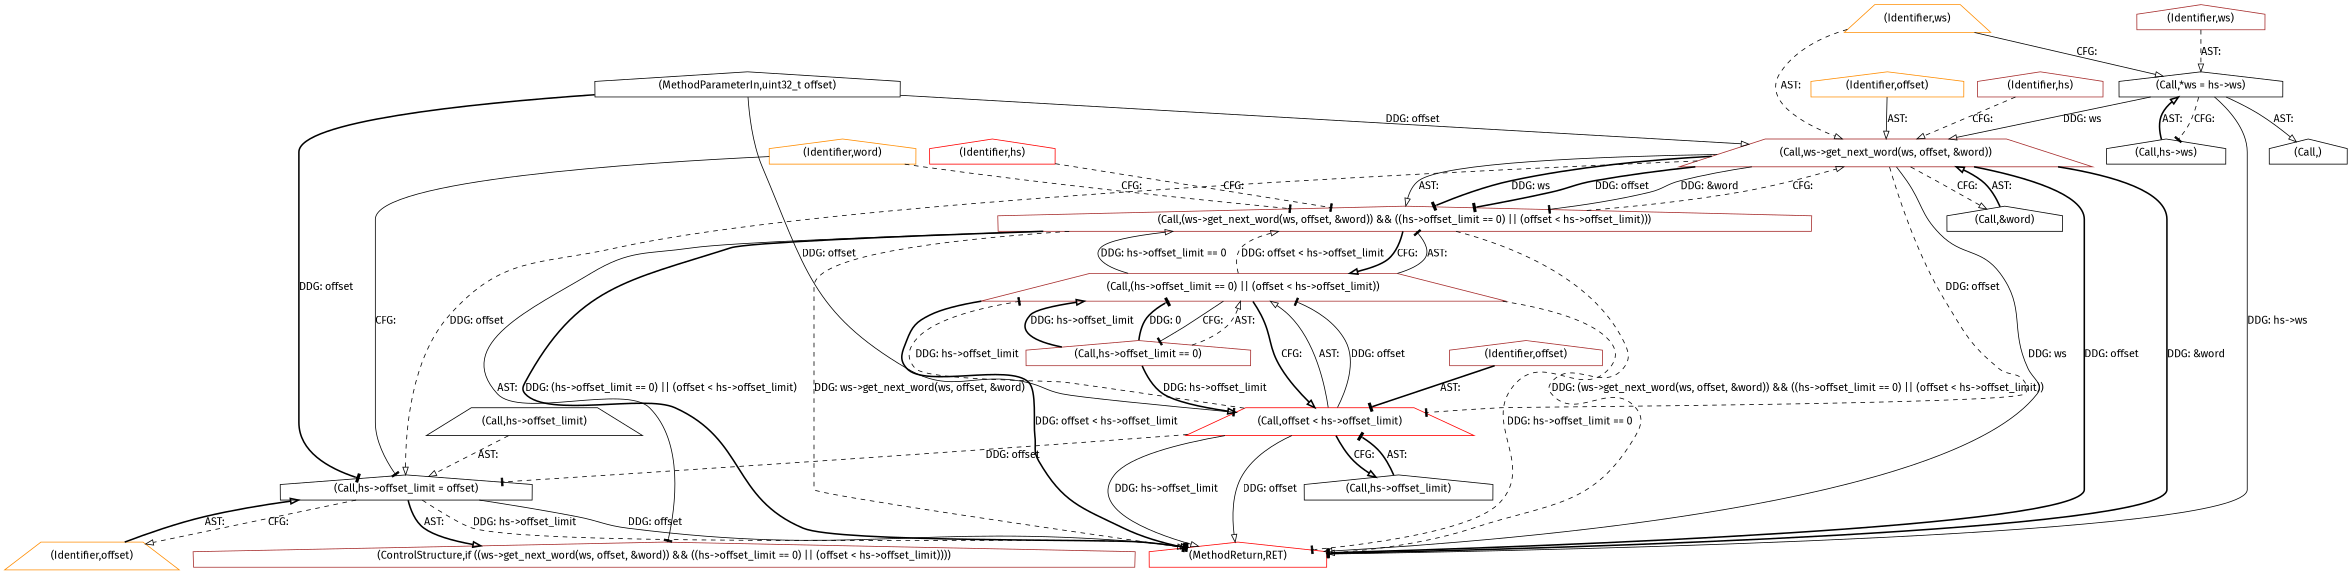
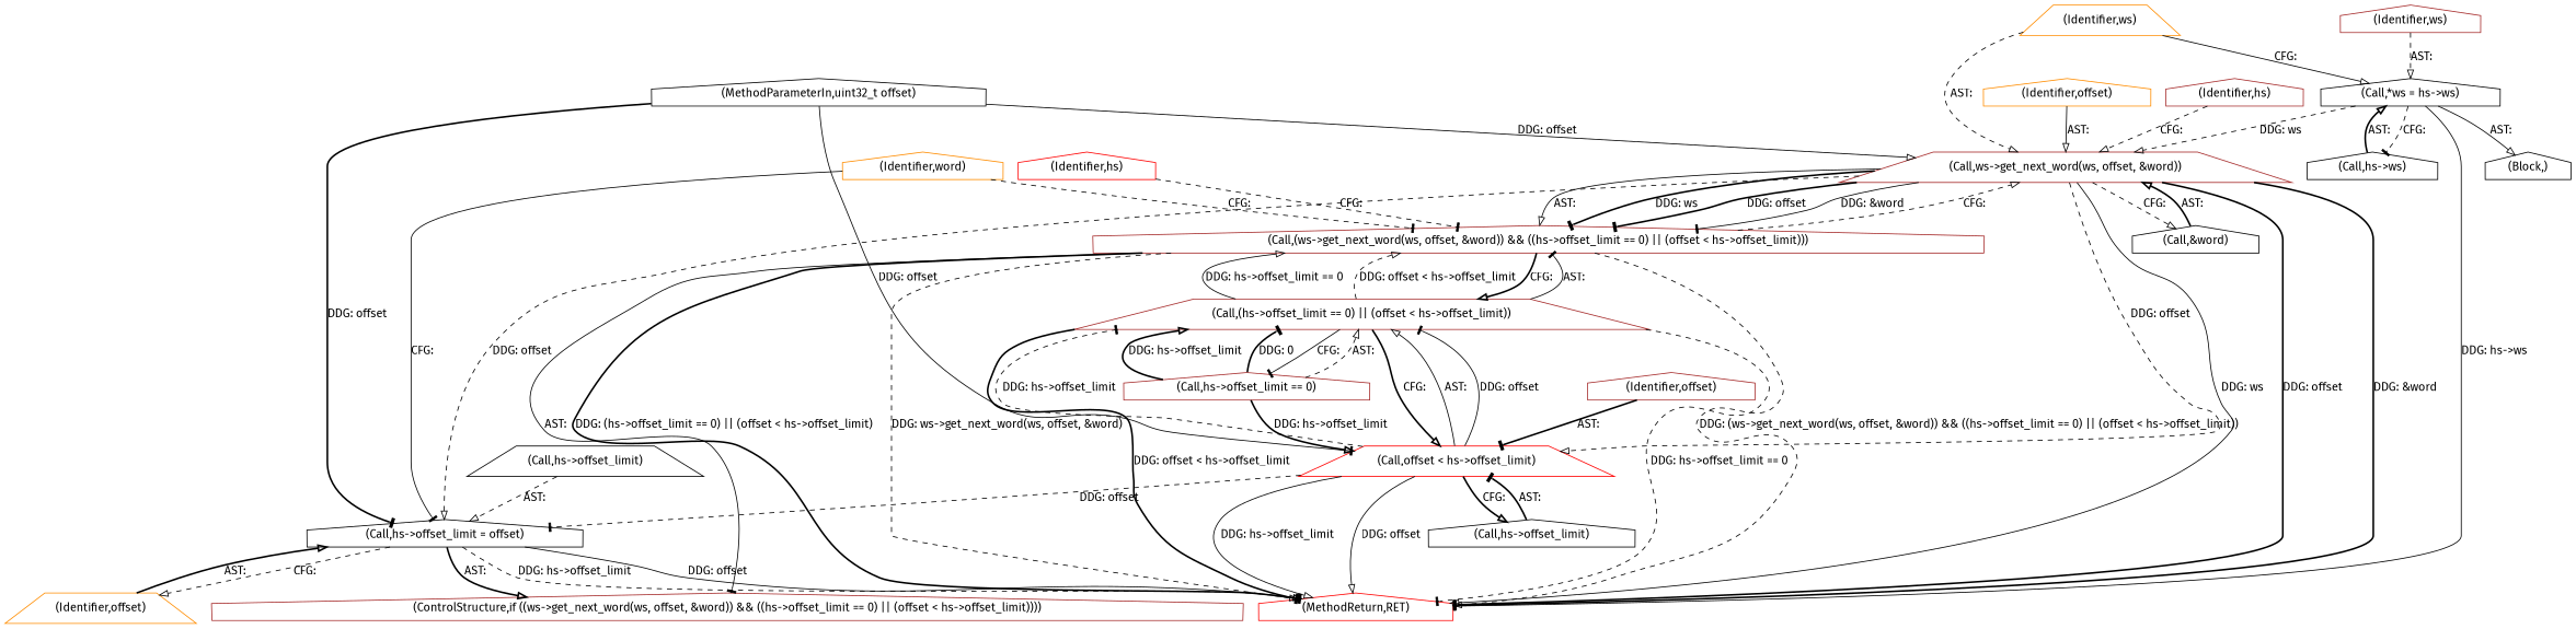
  digraph {
    fontname="Fira Sans"
    node [color=black fontname="Fira Sans" shape=house]
    edge [arrowhead=onormal fontname="Fira Sans" style=solid]
    n1 [label="(Call,*ws = hs->ws)"]
    n2 [color=brown label="(Call,ws->get_next_word(ws, offset, &word))" shape=trapezium]
    n3 [label="(Call,hs->ws)"]
    n4 [color=red label="(MethodReturn,RET)"]
-   n5 [label="(Call,)"]
+   n5 [label="(Block,)"]
    n6 [color=brown label="(Call,(ws->get_next_word(ws, offset, &word)) && ((hs->offset_limit == 0) || (offset < hs->offset_limit)))"]
    n7 [color=red label="(Call,offset < hs->offset_limit)" shape=trapezium]
    n8 [label="(Call,hs->offset_limit = offset)"]
    n9 [label="(Call,&word)"]
    n10 [color=brown label="(Call,(hs->offset_limit == 0) || (offset < hs->offset_limit))" shape=trapezium]
    n11 [color=brown label="(ControlStructure,if ((ws->get_next_word(ws, offset, &word)) && ((hs->offset_limit == 0) || (offset < hs->offset_limit))))"]
    n12 [label="(Call,hs->offset_limit)"]
    n13 [color=darkorange label="(Identifier,offset)" shape=trapezium]
    n14 [color=brown label="(Call,hs->offset_limit == 0)"]
    n15 [color=brown label="(Identifier,hs)"]
    n16 [color=red label="(Identifier,hs)"]
    n17 [color=darkorange label="(Identifier,word)"]
    n18 [color=darkorange label="(Identifier,ws)" shape=trapezium]
    n19 [color=brown label="(Identifier,offset)"]
    n20 [color=brown label="(Identifier,ws)"]
    n21 [label="(Call,hs->offset_limit)" shape=trapezium]
    n22 [color=darkorange label="(Identifier,offset)"]
    n23 [label="(MethodParameterIn,uint32_t offset)"]
-   n1 -> n2 [label="DDG: ws"]
+   n1 -> n2 [label="DDG: ws" style=dashed]
    n1 -> n3 [arrowhead=tee label="CFG: " style=dashed]
    n1 -> n4 [arrowhead=tee label="DDG: hs->ws"]
    n1 -> n5 [label="AST: "]
    n2 -> n4 [label="DDG: ws"]
    n2 -> n4 [arrowhead=tee label="DDG: offset" style=bold]
    n2 -> n4 [arrowhead=tee label="DDG: &word" style=bold]
    n2 -> n6 [label="AST: "]
    n2 -> n6 [arrowhead=tee label="DDG: ws" style=bold]
    n2 -> n6 [arrowhead=tee label="DDG: offset" style=bold]
    n2 -> n6 [arrowhead=tee label="DDG: &word"]
-   n2 -> n7 [arrowhead=tee label="DDG: offset" style=dashed]
+   n2 -> n7 [label="DDG: offset" style=dashed]
    n2 -> n8 [label="DDG: offset" style=dashed]
    n2 -> n9 [label="CFG: " style=dashed]
    n3 -> n1 [label="AST: " style=bold]
    n6 -> n2 [label="CFG: " style=dashed]
    n6 -> n4 [label="DDG: (ws->get_next_word(ws, offset, &word)) && ((hs->offset_limit == 0) || (offset < hs->offset_limit))" style=dashed]
    n6 -> n4 [arrowhead=tee label="DDG: (hs->offset_limit == 0) || (offset < hs->offset_limit)" style=bold]
    n6 -> n4 [label="DDG: ws->get_next_word(ws, offset, &word)" style=dashed]
    n6 -> n10 [label="CFG: " style=bold]
    n6 -> n11 [arrowhead=tee label="AST: "]
    n7 -> n4 [label="DDG: hs->offset_limit"]
    n7 -> n4 [label="DDG: offset"]
    n7 -> n8 [arrowhead=tee label="DDG: offset" style=dashed]
    n7 -> n10 [label="AST: "]
    n7 -> n10 [arrowhead=tee label="DDG: offset"]
    n7 -> n10 [arrowhead=tee label="DDG: hs->offset_limit" style=dashed]
    n7 -> n12 [label="CFG: " style=bold]
    n8 -> n4 [label="DDG: hs->offset_limit" style=dashed]
    n8 -> n4 [label="DDG: offset"]
    n8 -> n11 [label="AST: " style=bold]
    n8 -> n13 [label="CFG: " style=dashed]
    n9 -> n2 [label="AST: " style=bold]
    n10 -> n4 [arrowhead=tee label="DDG: offset < hs->offset_limit" style=bold]
    n10 -> n4 [arrowhead=tee label="DDG: hs->offset_limit == 0" style=dashed]
    n10 -> n6 [arrowhead=tee label="AST: "]
    n10 -> n6 [label="DDG: hs->offset_limit == 0"]
    n10 -> n6 [label="DDG: offset < hs->offset_limit" style=dashed]
    n10 -> n7 [label="CFG: " style=bold]
    n10 -> n14 [arrowhead=tee label="CFG: "]
    n12 -> n7 [arrowhead=tee label="AST: " style=bold]
    n13 -> n8 [label="AST: " style=bold]
    n14 -> n7 [label="DDG: hs->offset_limit" style=bold]
    n14 -> n10 [label="AST: " style=dashed]
    n14 -> n10 [label="DDG: hs->offset_limit" style=bold]
    n14 -> n10 [arrowhead=tee label="DDG: 0" style=bold]
    n15 -> n2 [label="CFG: " style=dashed]
    n16 -> n6 [arrowhead=tee label="CFG: " style=dashed]
    n17 -> n6 [arrowhead=tee label="CFG: " style=dashed]
    n17 -> n8 [arrowhead=tee label="CFG: "]
    n18 -> n1 [label="CFG: "]
    n18 -> n2 [label="AST: " style=dashed]
    n19 -> n7 [arrowhead=tee label="AST: " style=bold]
    n20 -> n1 [label="AST: " style=dashed]
    n21 -> n8 [label="AST: " style=dashed]
    n22 -> n2 [label="AST: "]
    n23 -> n2 [label="DDG: offset"]
    n23 -> n7 [arrowhead=tee label="DDG: offset"]
    n23 -> n8 [arrowhead=tee label="DDG: offset" style=bold]
  }
